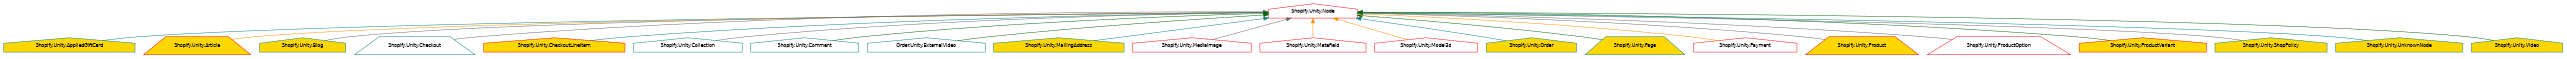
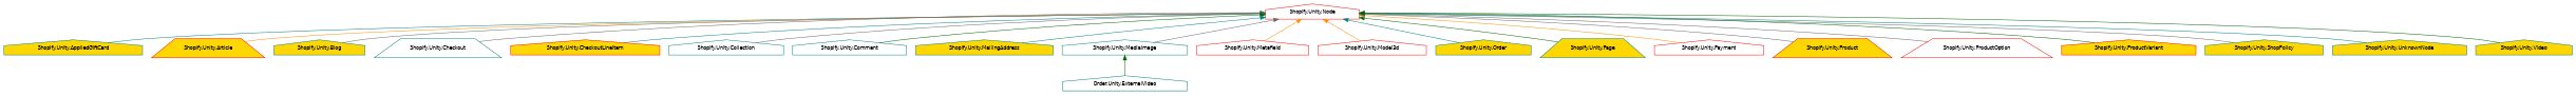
  digraph {
    rankdir=TB
    node [color=teal fillcolor=gold fontname=Helvetica fontsize=10 shape=house style=filled]
    edge [color=gray40 dir=back fontname=Helvetica fontsize=10 labelfontname=Helvetica labelfontsize=10 style=solid]
    n1 [color=red fillcolor=white fontcolor=black height=0.2 label="Shopify.Unity.Node" width=0.4]
    n2 [height=0.2 label="Shopify.Unity.AppliedGiftCard" width=0.4]
    n3 [color=red height=0.2 label="Shopify.Unity.Article" shape=trapezium width=0.4]
    n4 [height=0.2 label="Shopify.Unity.Blog" width=0.4]
    n5 [fillcolor=white height=0.2 label="Shopify.Unity.Checkout" shape=trapezium width=0.4]
    n6 [color=red height=0.2 label="Shopify.Unity.CheckoutLineItem" width=0.4]
    n7 [fillcolor=white height=0.2 label="Shopify.Unity.Collection" width=0.4]
    n8 [fillcolor=white height=0.2 label="Shopify.Unity.Comment" width=0.4]
    n9 [fillcolor=white height=0.2 label="Order.Unity.ExternalVideo" width=0.4]
    n10 [height=0.2 label="Shopify.Unity.MailingAddress" width=0.4]
-   n11 [color=red fillcolor=white height=0.2 label="Shopify.Unity.MediaImage" width=0.4]
+   n11 [fillcolor=white height=0.2 label="Shopify.Unity.MediaImage" width=0.4]
    n12 [color=red fillcolor=white height=0.2 label="Shopify.Unity.Metafield" width=0.4]
    n13 [color=red fillcolor=white height=0.2 label="Shopify.Unity.Model3d" width=0.4]
    n14 [height=0.2 label="Shopify.Unity.Order" width=0.4]
    n15 [height=0.2 label="Shopify.Unity.Page" shape=trapezium width=0.4]
    n16 [color=red fillcolor=white height=0.2 label="Shopify.Unity.Payment" width=0.4]
    n17 [color=red height=0.2 label="Shopify.Unity.Product" shape=trapezium width=0.4]
    n18 [color=red fillcolor=white height=0.2 label="Shopify.Unity.ProductOption" shape=trapezium width=0.4]
    n19 [color=red height=0.2 label="Shopify.Unity.ProductVariant" width=0.4]
    n20 [height=0.2 label="Shopify.Unity.ShopPolicy" width=0.4]
    n21 [height=0.2 label="Shopify.Unity.UnknownNode" width=0.4]
    n22 [height=0.2 label="Shopify.Unity.Video" width=0.4]
    n1 -> n2 [color=teal]
    n1 -> n3 [color=darkorange]
    n1 -> n4
    n1 -> n5
    n1 -> n6 [color=teal]
    n1 -> n7
    n1 -> n8 [color=darkgreen]
-   n1 -> n9 [color=darkgreen]
+   n11 -> n9 [color=darkgreen]
    n1 -> n10 [color=teal]
    n1 -> n11
    n1 -> n12 [color=darkorange]
    n1 -> n13 [color=darkorange]
    n1 -> n14 [color=teal]
    n1 -> n15 [color=darkgreen]
    n1 -> n16 [color=darkorange]
    n1 -> n17
    n1 -> n18
    n1 -> n19 [color=darkgreen]
    n1 -> n20
    n1 -> n21 [color=teal]
    n1 -> n22 [color=darkgreen]
  }
